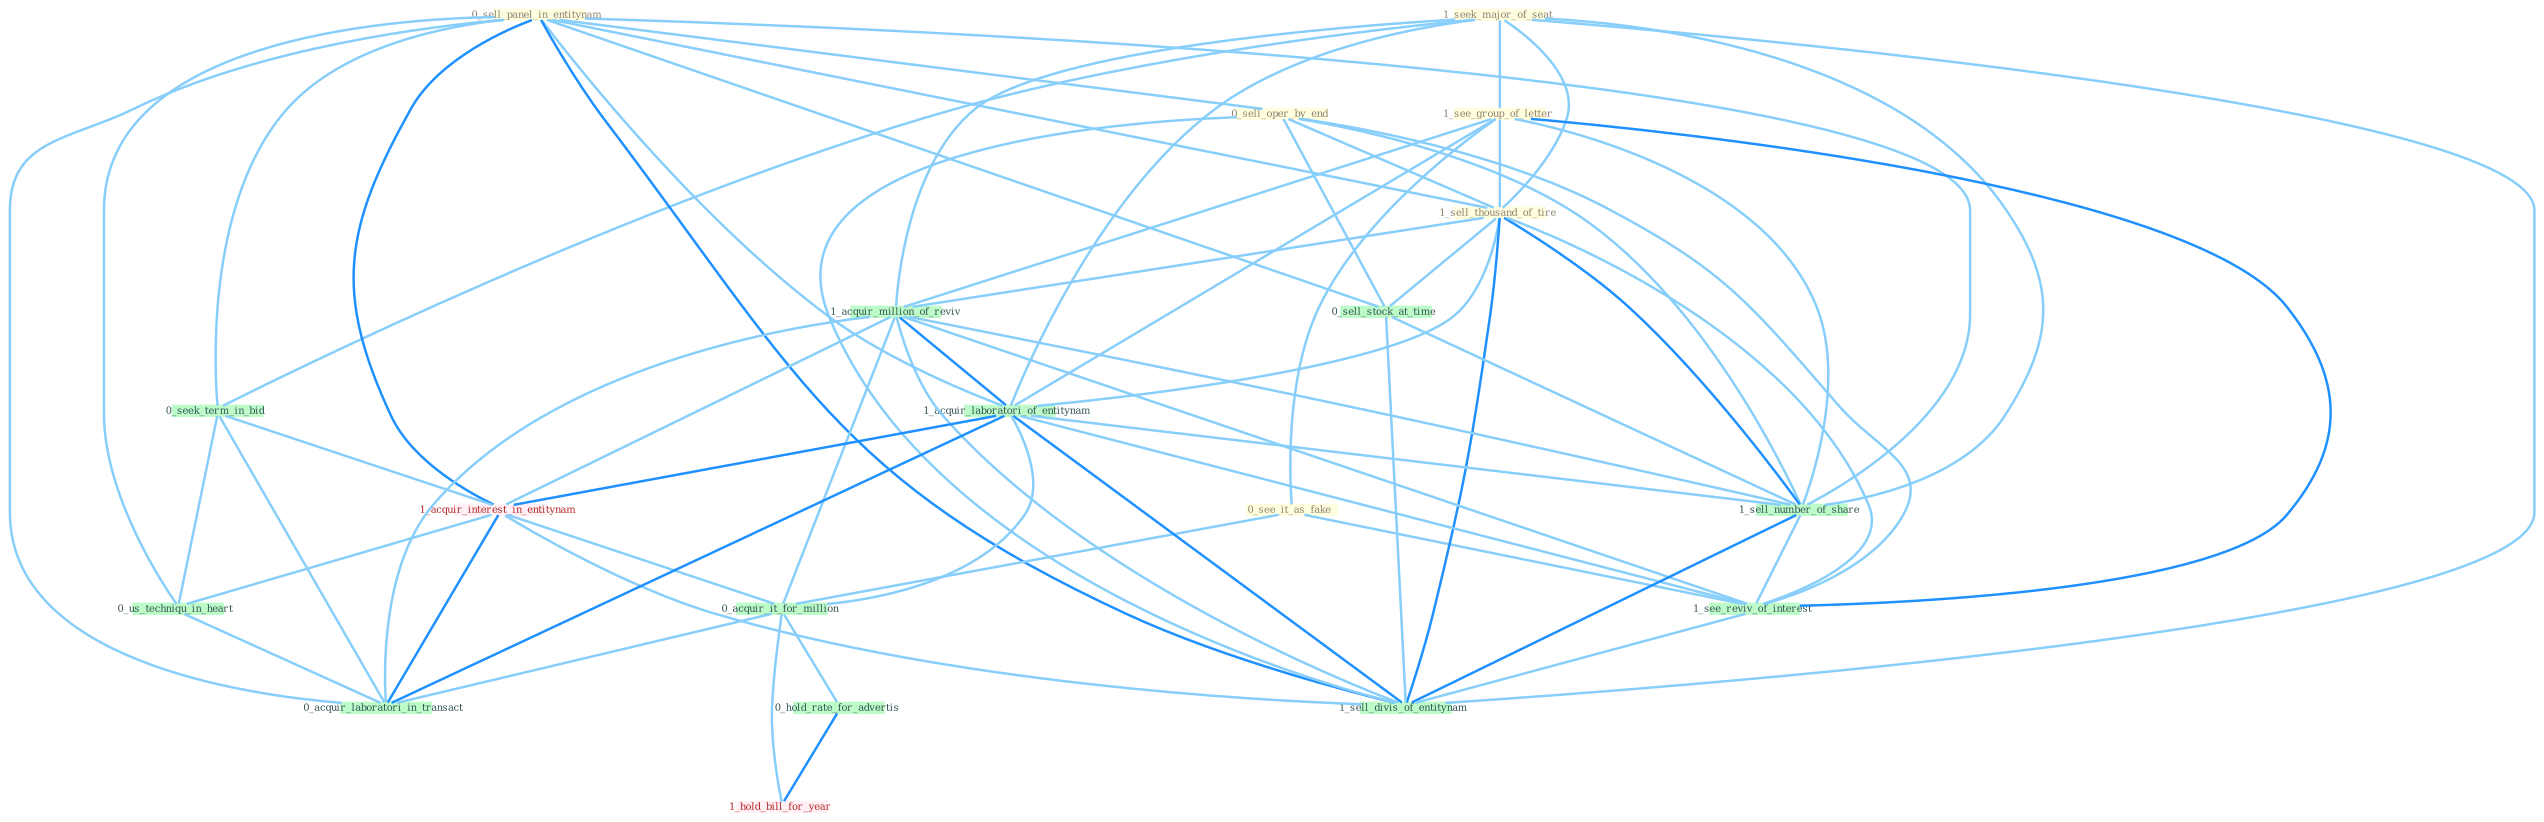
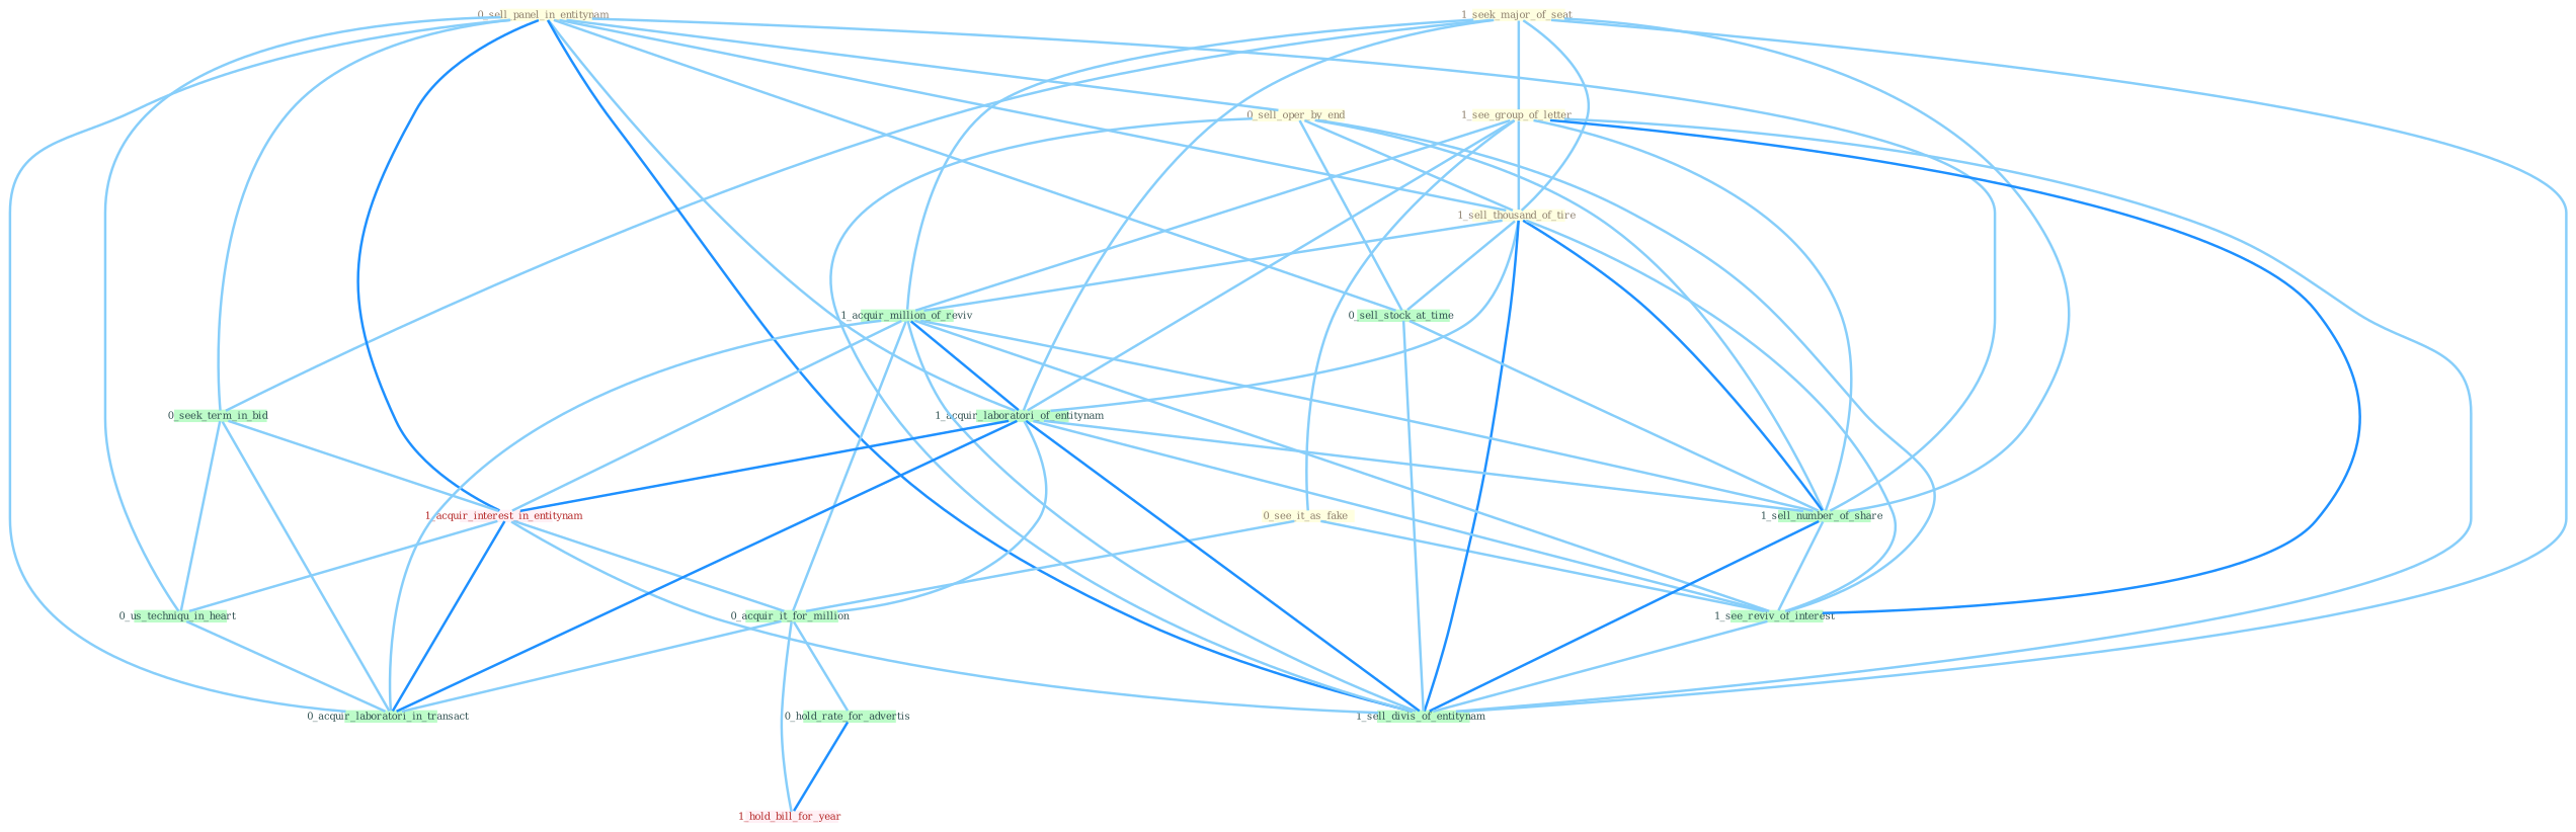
  graph {
    node [color="#BDFCC9" fixedsize=true fontcolor="#2f4f4f" fontsize=4 shape=polygon style=filled]
    edge [color="#87cefa" w=1]
    "1_seek_major_of_seat " [color="#ffffe0" fontcolor="#8b7d6b" height=.06 width=.5]
    "0_sell_panel_in_entitynam " [color="#ffffe0" fontcolor="#8b7d6b" height=.06 width=.5]
    "0_sell_oper_by_end " [color="#ffffe0" fontcolor="#8b7d6b" height=.06 width=.5]
    "1_see_group_of_letter " [color="#ffffe0" fontcolor="#8b7d6b" height=.06 width=.5]
    "0_see_it_as_fake " [color="#ffffe0" fontcolor="#8b7d6b" height=.06 width=.5]
    "1_sell_thousand_of_tire " [color="#ffffe0" fontcolor="#8b7d6b" height=.06 width=.5]
    "1_acquir_interest_in_entitynam " [color="#fff0f5" fontcolor="#b22222" height=.06 width=.5]
    "1_hold_bill_for_year " [color="#fff0f5" fontcolor="#b22222" height=.06 width=.5]
    n9 [height=.06 label="1_acquir_million_of_reviv" width=.5]
    "1_acquir_laboratori_of_entitynam " [height=.06 width=.5]
    "0_seek_term_in_bid " [height=.06 width=.5]
    "1_sell_number_of_share " [height=.06 width=.5]
    "1_sell_divis_of_entitynam " [height=.06 width=.5]
    "0_us_techniqu_in_heart " [height=.06 width=.5]
    "0_acquir_laboratori_in_transact " [height=.06 width=.5]
    "0_sell_stock_at_time " [height=.06 width=.5]
    "1_see_reviv_of_interest " [height=.06 width=.5]
    "0_acquir_it_for_million " [height=.06 width=.5]
    "0_hold_rate_for_advertis " [height=.06 width=.5]
    subgraph sub_1 {
      "1_seek_major_of_seat "
      "0_sell_panel_in_entitynam "
      "0_sell_oper_by_end "
      "1_see_group_of_letter "
      "0_see_it_as_fake "
      "1_sell_thousand_of_tire "
    }
    subgraph sub_2 {
      "1_acquir_interest_in_entitynam "
      "1_hold_bill_for_year "
    }
    "1_seek_major_of_seat " -- "1_see_group_of_letter "
    "1_seek_major_of_seat " -- "1_sell_thousand_of_tire "
    "1_seek_major_of_seat " -- n9
    "1_seek_major_of_seat " -- "1_acquir_laboratori_of_entitynam "
    "1_seek_major_of_seat " -- "0_seek_term_in_bid "
    "1_seek_major_of_seat " -- "1_sell_number_of_share "
    "1_seek_major_of_seat " -- "1_sell_divis_of_entitynam "
    "0_sell_panel_in_entitynam " -- "0_sell_oper_by_end "
    "0_sell_panel_in_entitynam " -- "1_sell_thousand_of_tire "
    "0_sell_panel_in_entitynam " -- "1_acquir_interest_in_entitynam " [color="#1e90ff" w=2]
    "0_sell_panel_in_entitynam " -- "1_acquir_laboratori_of_entitynam "
    "0_sell_panel_in_entitynam " -- "0_seek_term_in_bid "
    "0_sell_panel_in_entitynam " -- "1_sell_number_of_share "
    "0_sell_panel_in_entitynam " -- "1_sell_divis_of_entitynam " [color="#1e90ff" w=2]
    "0_sell_panel_in_entitynam " -- "0_us_techniqu_in_heart "
    "0_sell_panel_in_entitynam " -- "0_acquir_laboratori_in_transact "
    "0_sell_panel_in_entitynam " -- "0_sell_stock_at_time "
    "0_sell_oper_by_end " -- "1_sell_thousand_of_tire "
    "0_sell_oper_by_end " -- "1_sell_number_of_share "
    "0_sell_oper_by_end " -- "1_sell_divis_of_entitynam "
    "0_sell_oper_by_end " -- "0_sell_stock_at_time "
    "0_sell_oper_by_end " -- "1_see_reviv_of_interest "
    "1_see_group_of_letter " -- "0_see_it_as_fake "
    "1_see_group_of_letter " -- "1_sell_thousand_of_tire "
    "1_see_group_of_letter " -- n9
    "1_see_group_of_letter " -- "1_acquir_laboratori_of_entitynam "
    "1_see_group_of_letter " -- "1_sell_number_of_share "
+   "1_see_group_of_letter " -- "1_sell_divis_of_entitynam "
    "1_see_group_of_letter " -- "1_see_reviv_of_interest " [color="#1e90ff" w=2]
    "0_see_it_as_fake " -- "1_see_reviv_of_interest "
    "0_see_it_as_fake " -- "0_acquir_it_for_million "
    "1_sell_thousand_of_tire " -- n9
    "1_sell_thousand_of_tire " -- "1_acquir_laboratori_of_entitynam "
    "1_sell_thousand_of_tire " -- "1_sell_number_of_share " [color="#1e90ff" w=2]
    "1_sell_thousand_of_tire " -- "1_sell_divis_of_entitynam " [color="#1e90ff" w=2]
    "1_sell_thousand_of_tire " -- "0_sell_stock_at_time "
    "1_sell_thousand_of_tire " -- "1_see_reviv_of_interest "
    "1_acquir_interest_in_entitynam " -- "1_sell_divis_of_entitynam "
    "1_acquir_interest_in_entitynam " -- "0_us_techniqu_in_heart "
    "1_acquir_interest_in_entitynam " -- "0_acquir_laboratori_in_transact " [color="#1e90ff" w=2]
    "1_acquir_interest_in_entitynam " -- "0_acquir_it_for_million "
    n9 -- "1_acquir_interest_in_entitynam "
    n9 -- "1_acquir_laboratori_of_entitynam " [color="#1e90ff" w=2]
    n9 -- "1_sell_number_of_share "
    n9 -- "1_sell_divis_of_entitynam "
    n9 -- "0_acquir_laboratori_in_transact "
    n9 -- "1_see_reviv_of_interest "
    n9 -- "0_acquir_it_for_million "
    "1_acquir_laboratori_of_entitynam " -- "1_acquir_interest_in_entitynam " [color="#1e90ff" w=2]
    "1_acquir_laboratori_of_entitynam " -- "1_sell_number_of_share "
    "1_acquir_laboratori_of_entitynam " -- "1_sell_divis_of_entitynam " [color="#1e90ff" w=2]
    "1_acquir_laboratori_of_entitynam " -- "0_acquir_laboratori_in_transact " [color="#1e90ff" w=2]
    "1_acquir_laboratori_of_entitynam " -- "1_see_reviv_of_interest "
    "1_acquir_laboratori_of_entitynam " -- "0_acquir_it_for_million "
    "0_seek_term_in_bid " -- "1_acquir_interest_in_entitynam "
    "0_seek_term_in_bid " -- "0_us_techniqu_in_heart "
    "0_seek_term_in_bid " -- "0_acquir_laboratori_in_transact "
    "1_sell_number_of_share " -- "1_sell_divis_of_entitynam " [color="#1e90ff" w=2]
    "1_sell_number_of_share " -- "1_see_reviv_of_interest "
    "0_us_techniqu_in_heart " -- "0_acquir_laboratori_in_transact "
    "0_sell_stock_at_time " -- "1_sell_number_of_share "
    "0_sell_stock_at_time " -- "1_sell_divis_of_entitynam "
    "1_see_reviv_of_interest " -- "1_sell_divis_of_entitynam "
    "0_acquir_it_for_million " -- "1_hold_bill_for_year "
    "0_acquir_it_for_million " -- "0_acquir_laboratori_in_transact "
    "0_acquir_it_for_million " -- "0_hold_rate_for_advertis "
    "0_hold_rate_for_advertis " -- "1_hold_bill_for_year " [color="#1e90ff" w=2]
  }
